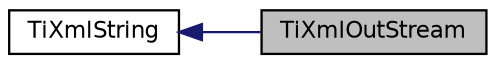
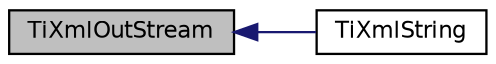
  digraph {
    rankdir=LR
    node [color=black fontname=Helvetica fontsize=10 shape=record style=filled]
    n1 [fillcolor=grey75 fontcolor=black height=0.2 label=TiXmlOutStream width=0.4]
    n2 [fillcolor=white height=0.2 label=TiXmlString width=0.4]
-   n2 -> n1 [color=midnightblue dir=back fontname=Helvetica fontsize=10 labelfontname=Helvetica labelfontsize=10 style=solid]
+   n1 -> n2 [color=midnightblue dir=back fontname=Helvetica fontsize=10 labelfontname=Helvetica labelfontsize=10 style=solid]
  }
